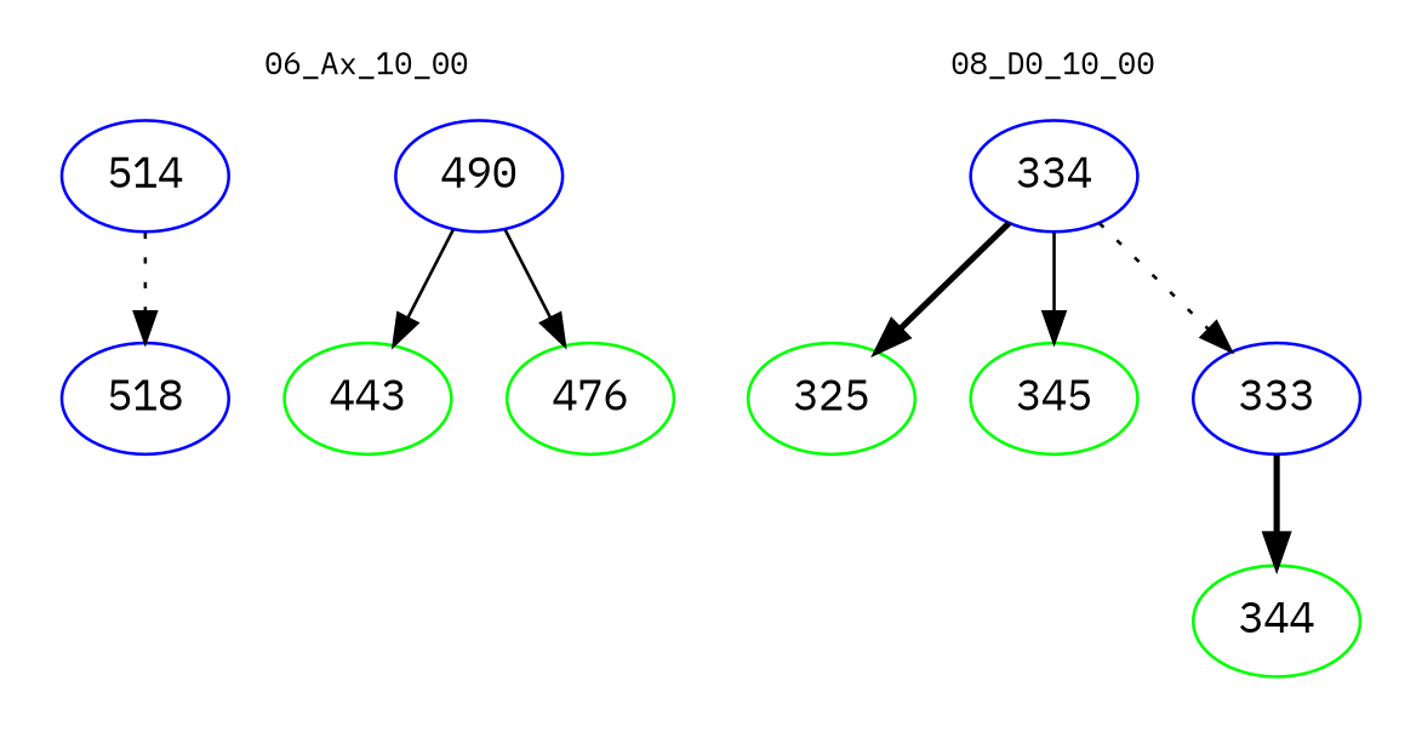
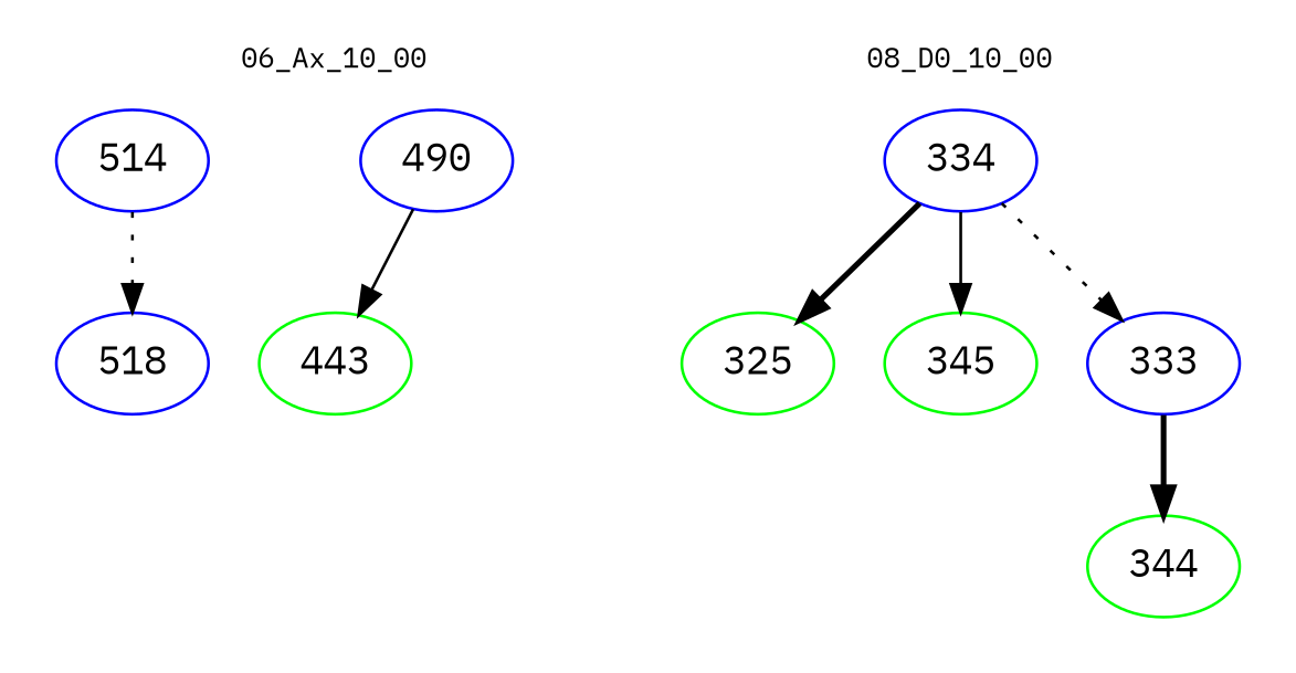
  digraph {
    fontname="IBM Plex Mono"
    node [color=blue fontname="IBM Plex Mono"]
    edge [color=black fontname="IBM Plex Mono" style=solid]
    n1 [label=490]
    n2 [label=514]
    n3 [color=green label=443]
-   n4 [color=green label=476]
    n5 [label=518]
    n6 [label=334]
    n7 [color=green label=325]
    n8 [color=green label=345]
    n9 [label=333]
    n10 [color=green label=344]
    subgraph cluster_1 {
      color=white
      fontsize=10
      label="06_Ax_10_00"
      n1
      n2
      n3
-     n4
      n5
    }
    subgraph cluster_2 {
      color=white
      fontsize=10
      label="08_D0_10_00"
      n6
      n7
      n8
      n9
      n10
    }
    n1 -> n3
-   n1 -> n4
    n2 -> n5 [style=dotted]
    n6 -> n7 [style=bold]
    n6 -> n8
    n6 -> n9 [style=dotted]
    n9 -> n10 [style=bold]
  }
